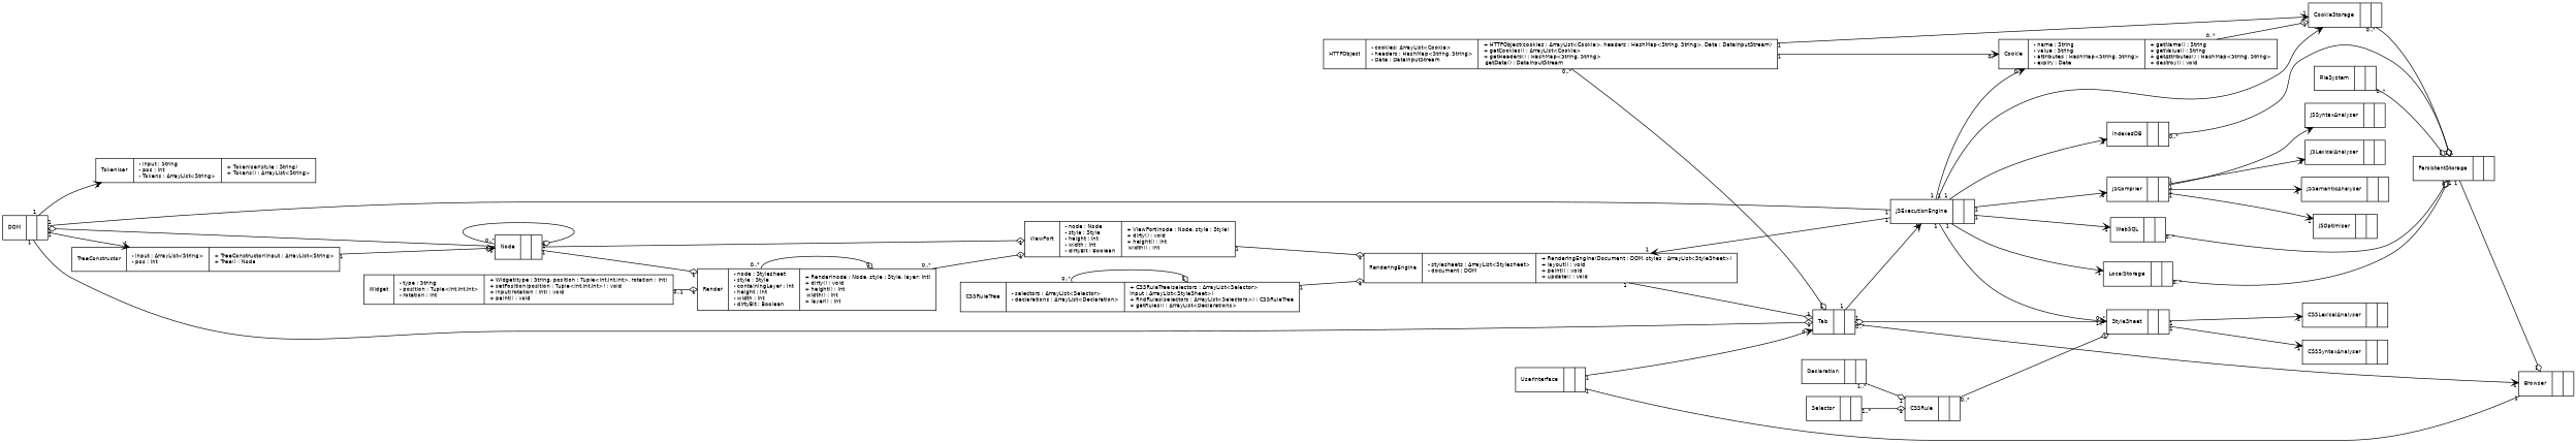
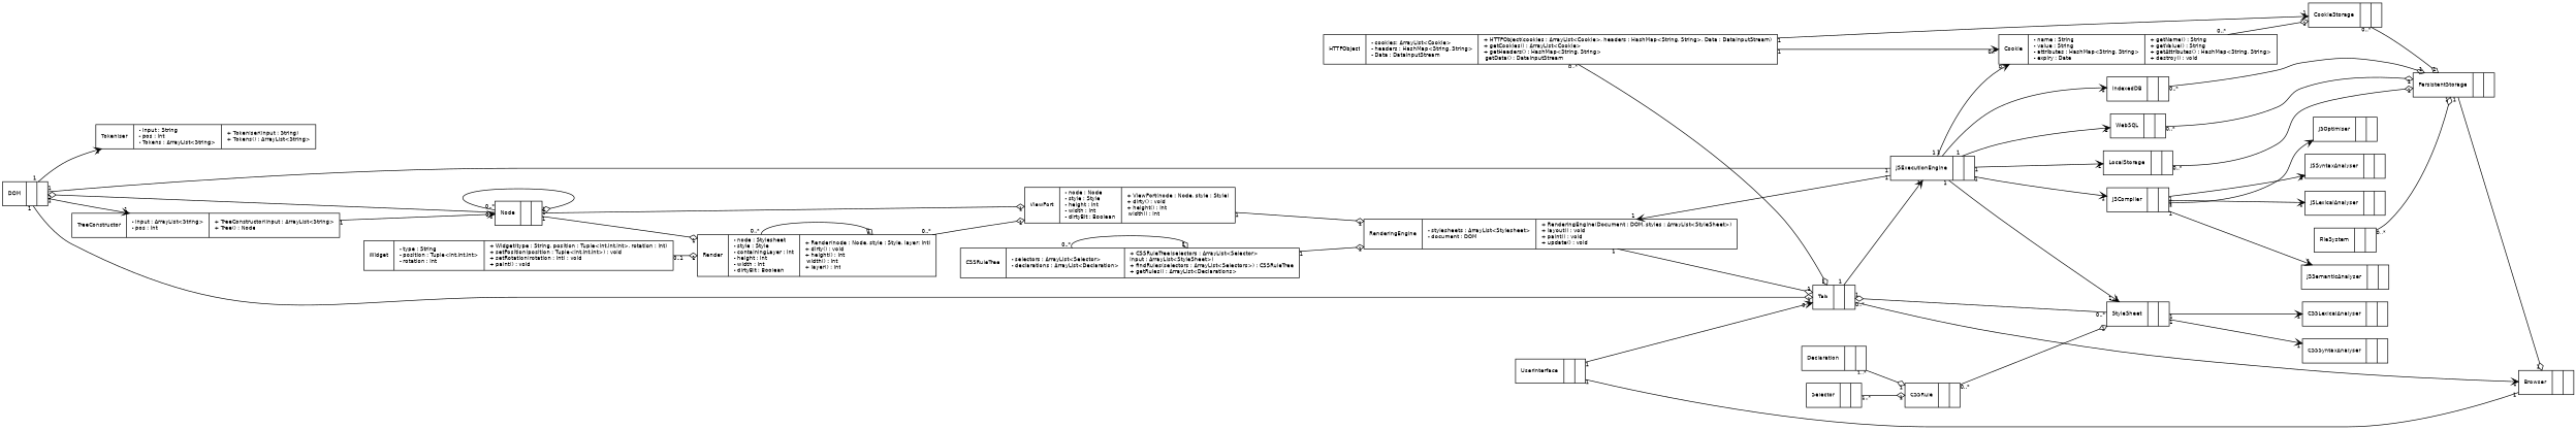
  digraph {
    fontname="Bitstream Vera Sans"
    fontsize=8
    rankdir=LR
    node [fontname="Bitstream Vera Sans" fontsize=8 shape=record]
    edge [arrowhead=ediamond fontname="Bitstream Vera Sans" fontsize=8 headlabel="1 " taillabel="1 "]
-   n1 [label="{Tokeniser|- input : String\l- pos : Int\l- Tokens : ArrayList\<String\>\l|+ Tokeniser(style : String)\l+ Tokens() : ArrayList\<String\>\l}"]
+   n1 [label="{Tokeniser|- input : String\l- pos : Int\l- Tokens : ArrayList\<String\>\l|+ Tokeniser(input : String)\l+ Tokens() : ArrayList\<String\>\l}"]
    n2 [label="{TreeConstructor|- input : ArrayList\<String\>\l- pos : Int\l|+ TreeConstructor(input : ArrayList\<String\>\l+ Tree() : Node\l}"]
    n3 [label="{Node|\l|\l}"]
    n4 [label="{DOM|\l|\l}"]
    n5 [label="{ViewPort|- node : Node\l- style : Style\l- height : Int\l- width : Int\l- dirtyBit : Boolean\l|+ ViewPort(node : Node, style : Style)\l+ dirty() : void\l+ height() : Int\l width() : Int\l}"]
    n6 [label="{Render|- node : Stylesheet\l- style : Style\l- containingLayer : Int\l- height : Int\l- width : Int\l- dirtyBit : Boolean\l|+ Render(node : Node, style : Style, layer: Int)\l+ dirty() : void\l+ height() : Int\l width() : Int\l+ layer() : Int\l}"]
    n7 [label="{Tab|\l|\l}"]
    n8 [label="{JSExecutionEngine|\l|\l}"]
    n9 [label="{Browser|\l|\l}"]
    n10 [label="{StyleSheet|\l|\l}"]
    n11 [label="{LocalStorage|\l|\l}"]
    n12 [label="{IndexedDB|\l|\l}"]
    n13 [label="{WebSQL|\l|\l}"]
    n14 [label="{CookieStorage|\l|\l}"]
    n15 [label="{Cookie|- name : String\l- value : String\l- attributes : HashMap\<String, String\>\l- expiry : Date\l|+ getName() : String\l+ getValue() : String\l+ getAttributes() : HashMap\<String, String\>\l+ destroy() : void\l}"]
    n16 [label="{RenderingEngine|- stylesheets : ArrayList\<Stylesheet\>\l- document : DOM\l|+ RenderingEngine(Document : DOM, styles : ArrayList\<StyleSheet\>)\l+ layout() : void\l+ paint() : void\l+ update() : void\l}"]
    n17 [label="{JSCompiler|\l|\l}"]
    n18 [label="{CSSLexicalAnalyser|\l|\l}"]
    n19 [label="{CSSSyntaxAnalyser|\l|\l}"]
    n20 [label="{CSSRule|\l|\l}"]
    n21 [label="{Selector|\l|\l}"]
    n22 [label="{Declaration|\l|\l}"]
    n23 [label="{PersistentStorage|\l|\l}"]
    n24 [label="{FileSystem|\l|\l}"]
    n25 [label="{UserInterface|\l|\l}"]
    n26 [label="{HTTPObject|- cookies: ArrayList\<Cookie\>\l- headers : HashMap\<String, String\>\l- Data : DataInputStream\l|+ HTTPObject(cookies : ArrayList\<Cookie\>, headers : HashMap\<String, String\>, Data : DataInputStream)\l+ getCookies() : ArrayList\<Cookie\>\l+ getHeaders() : HashMap\<String, String\>\l getData() : DataInputStream\l}"]
    n27 [label="{JSSyntaxAnalyser|\l|\l}"]
    n28 [label="{JSLexicalAnalyser|\l|\l}"]
    n29 [label="{JSSemanticAnalyser|\l|\l}"]
    n30 [label="{JSOptimiser|\l|\l}"]
    n31 [label="{CSSRuleTree|- selectors : ArrayList\<Selector\>\l- declarations : ArrayList\<Declaration\>\l|+ CSSRuleTree(selectors : ArrayList\<Selector\>\linput : ArrayList\<StyleSheet\>)\l+ findRules(selectors : ArrayList\<Selectors\>) : CSSRuleTree\l+ getRules() : ArrayList\<Declarations\>\l}"]
-   n32 [label="{Widget|- type : String\l- position : Tuple\<Int,Int,Int\>\l- rotation : Int\l|+ Widget(type : String, position : Tuple\<Int,Int,Int\>, rotation : Int)\l+ setPosition(position : Tuple\<Int,Int,Int\>) : void\l+ input(rotation : Int) : void\l+ paint() : void\l}"]
+   n32 [label="{Widget|- type : String\l- position : Tuple\<Int,Int,Int\>\l- rotation : Int\l|+ Widget(type : String, position : Tuple\<Int,Int,Int\>, rotation : Int)\l+ setPosition(position : Tuple\<Int,Int,Int\>) : void\l+ setRotation(rotation : Int) : void\l+ paint() : void\l}"]
    n2 -> n3 [arrowhead=open]
    n3 -> n3 [taillabel="0..*"]
    n3 -> n4 [taillabel="0..*"]
    n3 -> n5
    n3 -> n6
    n4 -> n1 [arrowhead=open]
    n4 -> n2 [arrowhead=open]
    n4 -> n7
    n4 -> n8 [arrowhead=none]
    n5 -> n16
    n6 -> n5 [taillabel="0..* "]
    n6 -> n6 [taillabel="0..* "]
    n7 -> n8 [arrowhead=open]
    n7 -> n9 [arrowhead=open taillabel="0..*"]
    n8 -> n10 [arrowhead=open headlabel="1..* "]
    n8 -> n11 [arrowhead=open]
    n8 -> n12 [arrowhead=open]
    n8 -> n13 [arrowhead=open]
-   n8 -> n14 [arrowhead=open]
    n8 -> n15 [arrowhead=open headlabel="0..* "]
    n8 -> n16 [arrowhead=open]
    n8 -> n17 [arrowhead=open]
    n10 -> n7 [taillabel="0..* "]
    n10 -> n18 [arrowhead=open]
    n10 -> n19 [arrowhead=open]
    n11 -> n23 [taillabel="0..*"]
    n12 -> n23 [taillabel="0..*"]
    n13 -> n23 [taillabel="0..*"]
    n14 -> n23 [taillabel="0..*"]
    n15 -> n14 [taillabel="0..* "]
    n16 -> n7
    n17 -> n27 [arrowhead=open]
    n17 -> n28 [arrowhead=open]
    n17 -> n29 [arrowhead=open]
    n17 -> n30 [arrowhead=open]
    n20 -> n10 [taillabel="0..*"]
    n21 -> n20 [taillabel="1..*"]
    n22 -> n20 [taillabel="1..*"]
    n23 -> n9
    n24 -> n23 [taillabel="0..*"]
    n25 -> n7 [arrowhead=open headlabel="0..* "]
    n25 -> n9 [arrowhead=none]
    n26 -> n7 [taillabel="0..*"]
    n26 -> n14 [arrowhead=open]
    n26 -> n15 [arrowhead=open headlabel="0..* "]
    n31 -> n16
    n31 -> n31 [taillabel="0..* "]
    n32 -> n6 [taillabel="0..1 "]
  }
